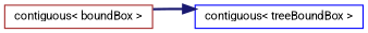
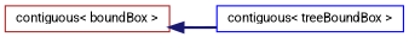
  digraph {
    rankdir=LR
    fontname=Roboto
    node [fillcolor=white fontname=Roboto fontsize=10 shape=record style=filled]
    n1 [color=brown fontcolor=black height=0.2 label="contiguous\< boundBox \>" width=0.4]
    n2 [color=blue height=0.2 label="contiguous\< treeBoundBox \>" width=0.4]
-   n2 -> n1 [color=midnightblue dir=back fontname=Roboto fontsize=10 labelfontname=FreeSans labelfontsize=10 style=bold]
+   n1 -> n2 [color=midnightblue dir=back fontname=Roboto fontsize=10 labelfontname=FreeSans labelfontsize=10 style=bold]
  }
